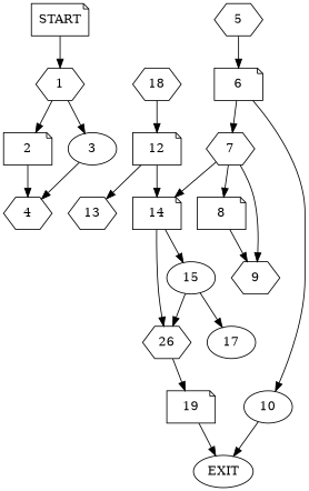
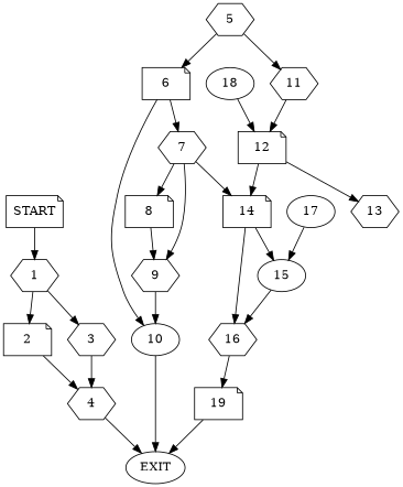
  digraph {
    node [shape=hexagon]
    n1 [label=START shape=note]
    1
    2 [shape=note]
-   3 [shape=ellipse]
+   3
    6 [shape=note]
    5
+   11
    4
    n9 [label=EXIT shape=ellipse]
    7
    10 [shape=ellipse]
    12 [shape=note]
    8 [shape=note]
    9
    14 [shape=note]
    13
    15 [shape=ellipse]
-   16 [label=26]
+   16
    17 [shape=ellipse]
    19 [shape=note]
-   18
+   18 [shape=ellipse]
    n1 -> 1
    1 -> 2
    1 -> 3
    2 -> 4
    3 -> 4
    6 -> 7
    6 -> 10
    5 -> 6
+   5 -> 11
+   11 -> 12
+   4 -> n9
    7 -> 8
    7 -> 9
    7 -> 14
    10 -> n9
    12 -> 14
    12 -> 13
    8 -> 9
+   9 -> 10
    14 -> 15
    14 -> 16
    15 -> 16
-   15 -> 17
+   17 -> 15
    16 -> 19
    19 -> n9
    18 -> 12
  }
